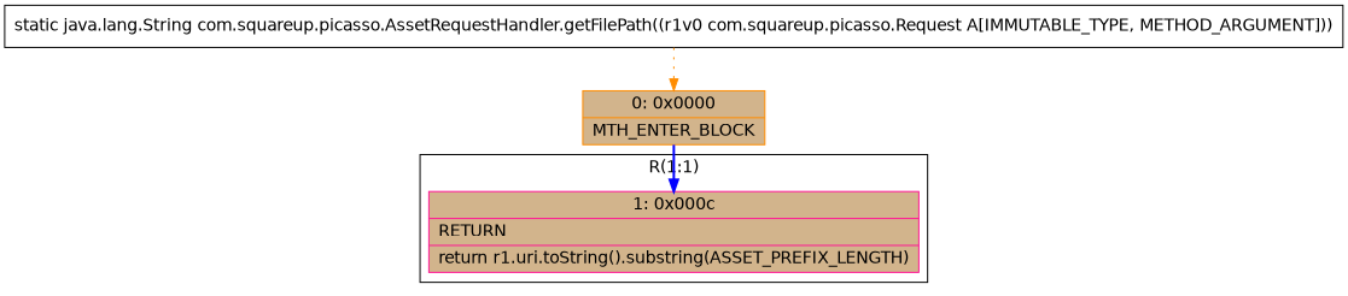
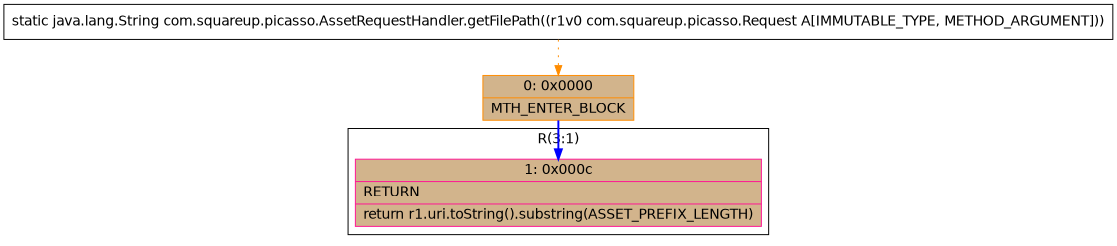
  digraph {
    fontname="DejaVu Sans"
    node [shape=record style=filled fillcolor=tan fontname="DejaVu Sans"]
    edge [fontname="DejaVu Sans"]
    n1 [color=deeppink label="{1\:\ 0x000c|RETURN\l|return r1.uri.toString().substring(ASSET_PREFIX_LENGTH)\l}"]
    n2 [color=darkorange label="{0\:\ 0x0000|MTH_ENTER_BLOCK\l}"]
    n3 [label="{static java.lang.String com.squareup.picasso.AssetRequestHandler.getFilePath((r1v0 com.squareup.picasso.Request A[IMMUTABLE_TYPE, METHOD_ARGUMENT])) }" fillcolor=white color=black]
    subgraph cluster_1 {
-     label="R(1:1)"
+     label="R(3:1)"
      n1
    }
    n2 -> n1 [color=blue style=bold]
    n3 -> n2 [color=darkorange style=dotted]
  }
